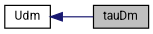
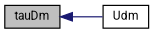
  digraph {
    rankdir=LR
    fontname=Roboto
    node [color=black fontname=Roboto fontsize=10 shape=record]
    n1 [fillcolor=grey75 fontcolor=black height=0.2 label=tauDm style=filled width=0.4]
    n2 [height=0.2 label=Udm width=0.4]
-   n2 -> n1 [color=midnightblue dir=back fontname=Roboto fontsize=10 labelfontname=FreeSans labelfontsize=10 style=solid]
+   n1 -> n2 [color=midnightblue dir=back fontname=Roboto fontsize=10 labelfontname=FreeSans labelfontsize=10 style=solid]
  }
